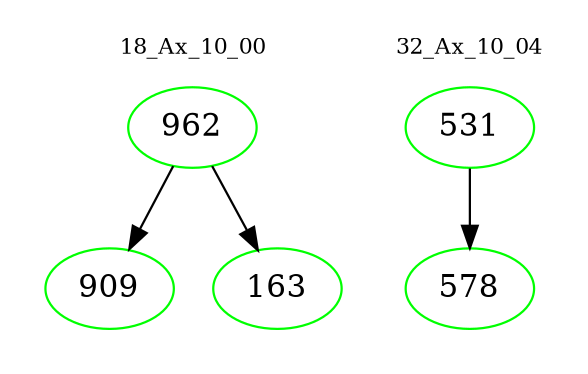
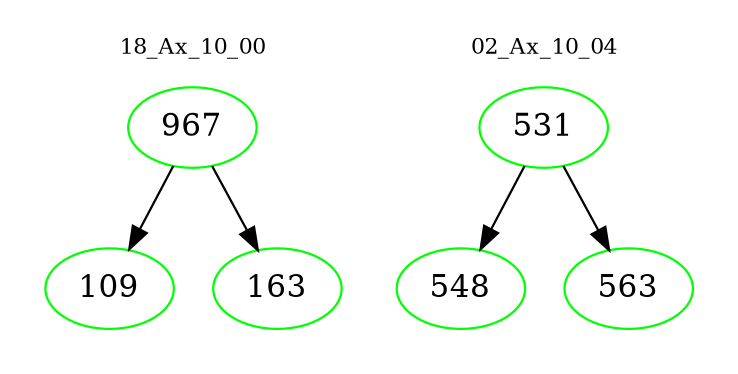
  digraph {
    node [color=green]
    edge [color=black]
-   n1 [label=962]
-   n2 [label=909]
+   n1 [label=967]
+   n2 [label=109]
    n3 [label=163]
    n4 [label=531]
-   n5 [label=578]
+   n5 [label=548]
+   n6 [label=563]
    subgraph cluster_1 {
      color=white
      fontsize=10
      label="18_Ax_10_00"
      n1
      n2
      n3
    }
    subgraph cluster_2 {
      color=white
      fontsize=10
-     label="32_Ax_10_04"
+     label="02_Ax_10_04"
      n4
      n5
+     n6
    }
    n1 -> n2
    n1 -> n3
    n4 -> n5
+   n4 -> n6
  }
